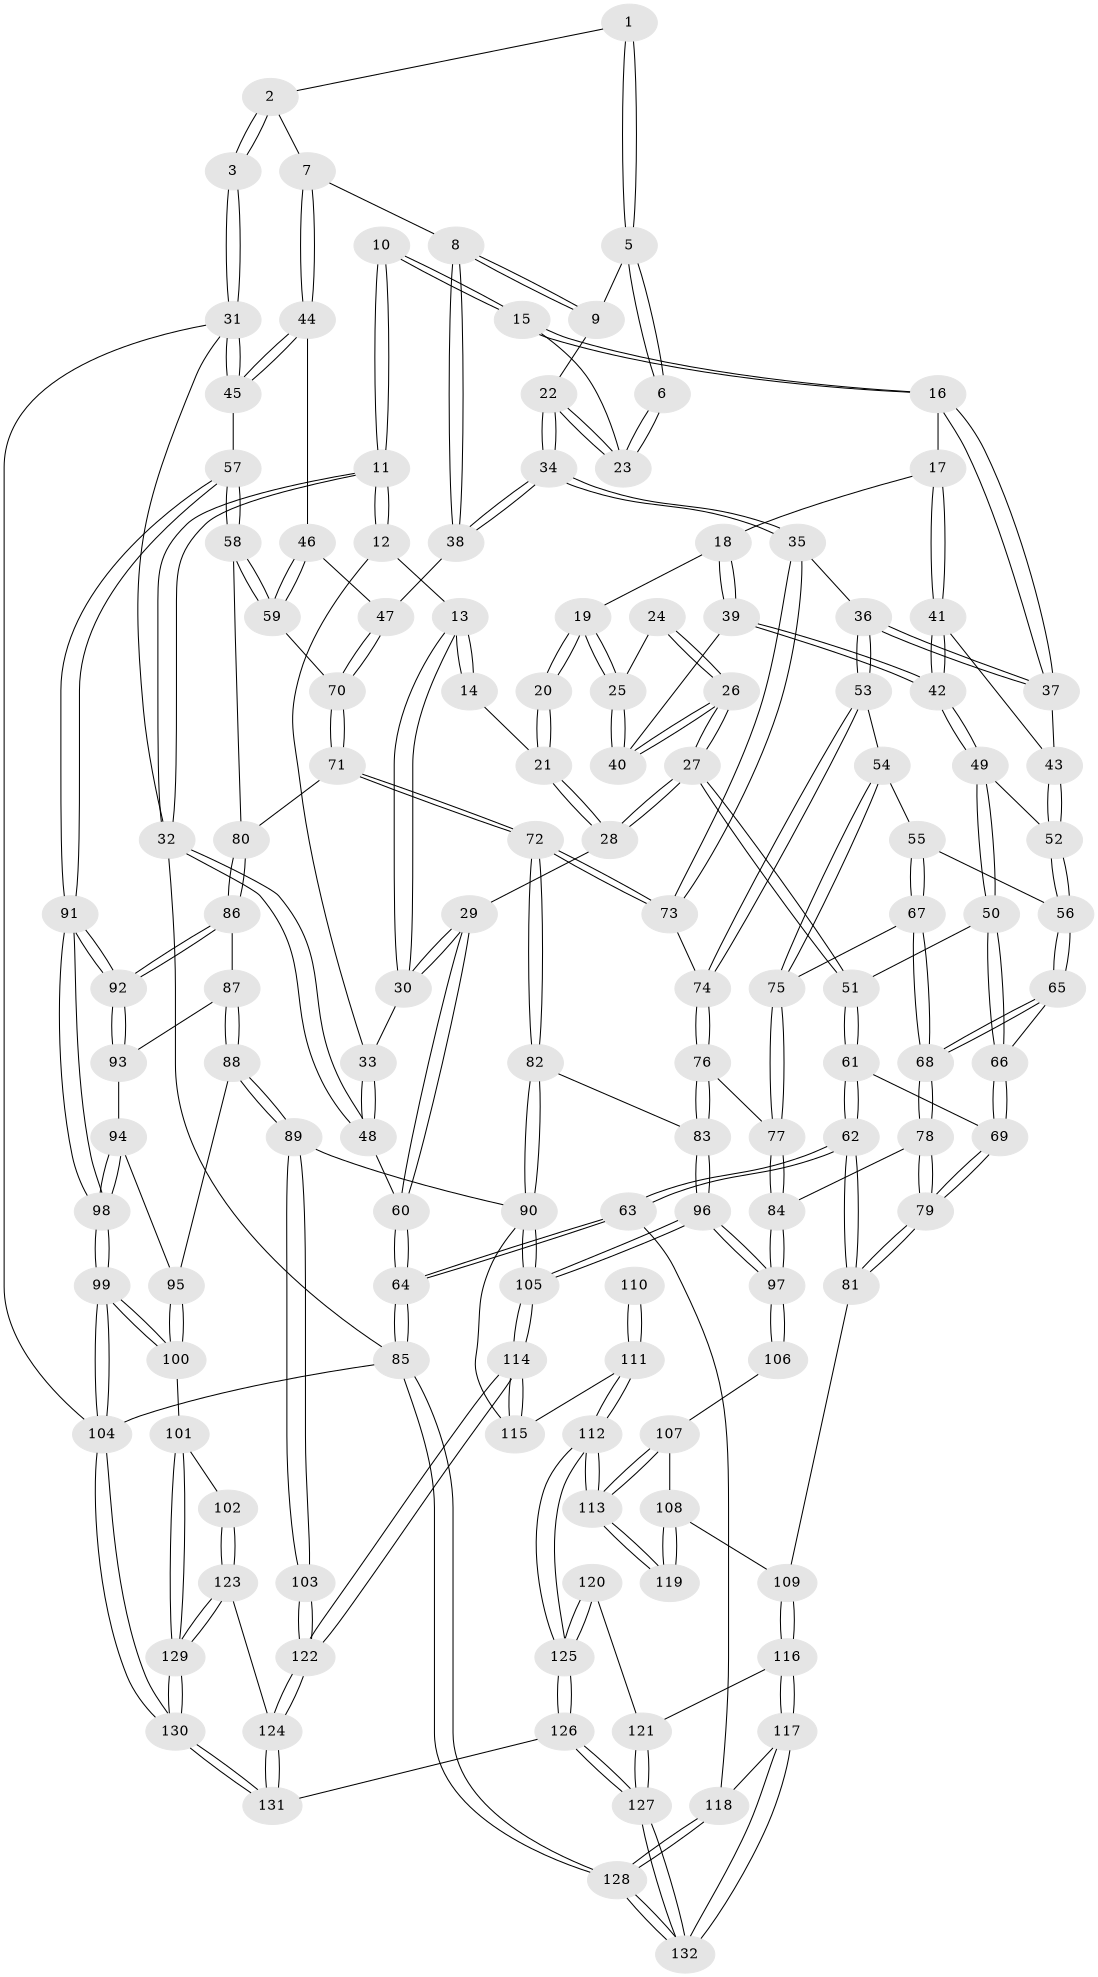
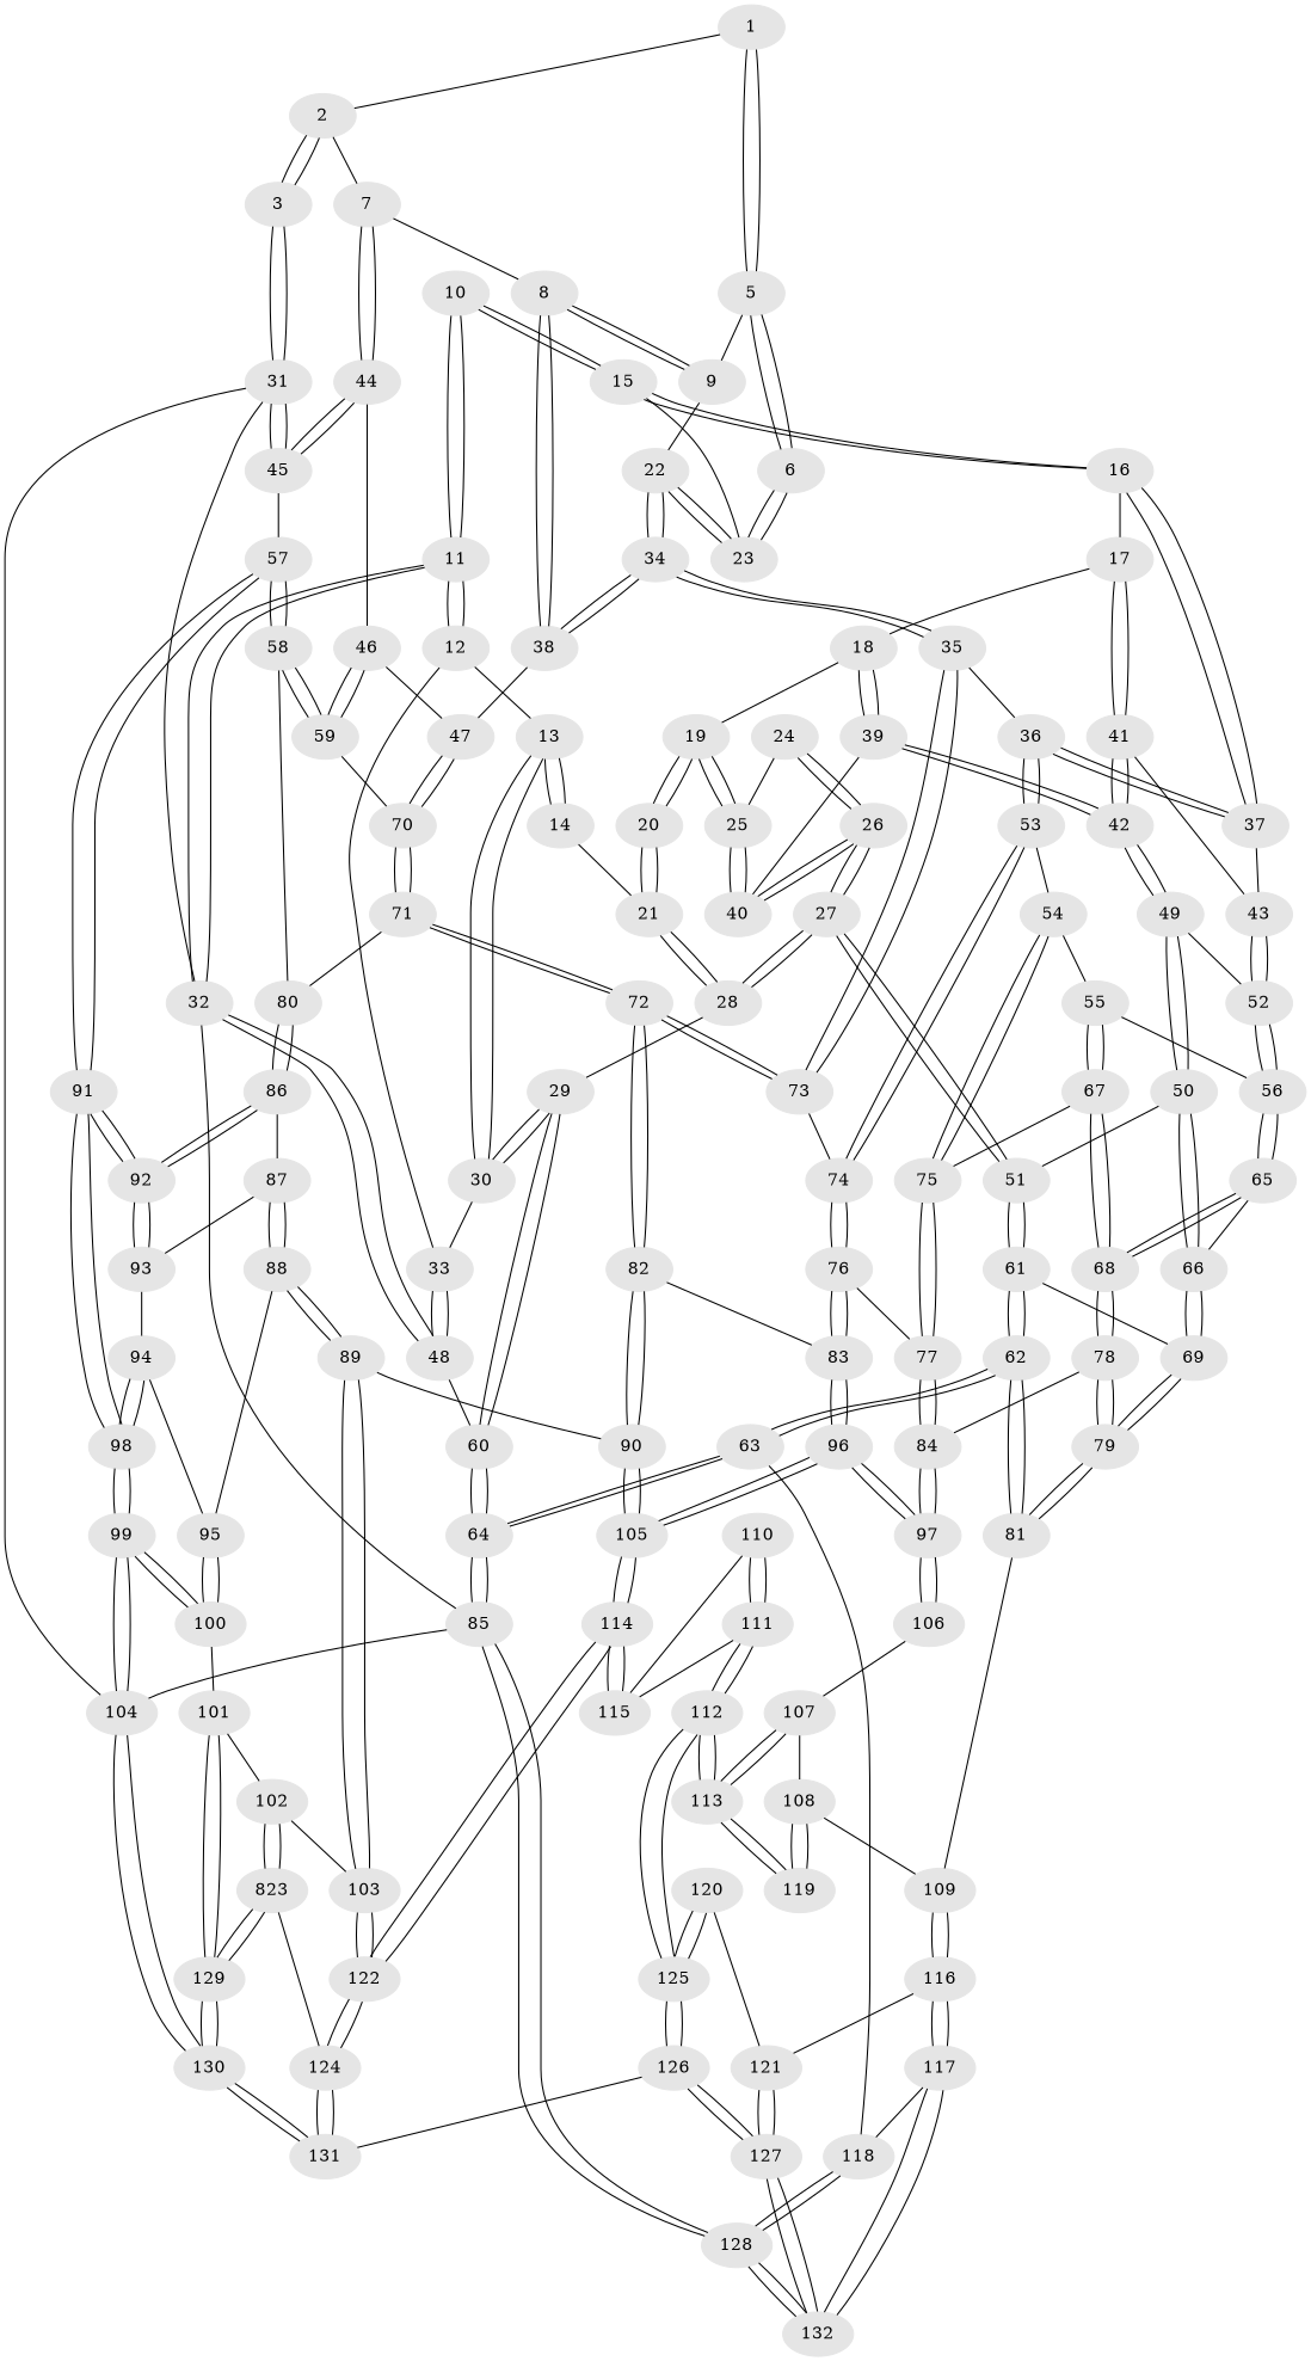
  graph {
    node [color=gray90 style=filled]
    1
    2
    5
    3
    7
    6
    9
    31
    8
    44
    32
    45
    104
    23
    22
    38
    46
    47
    34
    10
    11
    15
    12
    16
    13
    33
    48
    85
    14
    30
    21
    28
    17
    37
    18
    41
    43
    19
    39
    42
    20
    25
    40
    29
    35
    24
    26
    27
    51
    61
    60
    64
    57
    130
    128
    36
    73
    53
    74
    54
    52
    70
    49
    50
    56
    59
    58
    91
    71
    66
    69
    62
    65
    55
    75
    76
    67
    77
    68
    80
    92
    98
    86
    63
    81
    79
    118
    109
    78
    84
    72
    82
    83
    90
    96
    97
    87
    116
    105
    106
    132
    88
    93
    89
    95
    94
    103
    100
    122
    114
    99
    101
    107
    102
    129
-   123
+   123 [label=823]
    124
    131
    115
    108
    113
    110
    111
    119
    117
    121
    112
    125
    126
    127
    120
    1 -- 2
    1 -- 5
    1 -- 5
    2 -- 3
    2 -- 3
    2 -- 7
    5 -- 6
    5 -- 6
    5 -- 9
    3 -- 31
    3 -- 31
    7 -- 8
    7 -- 44
    7 -- 44
    6 -- 23
    6 -- 23
    9 -- 22
    31 -- 32
    31 -- 45
    31 -- 45
    31 -- 104
    8 -- 9
    8 -- 9
    8 -- 38
    8 -- 38
    44 -- 45
    44 -- 45
    44 -- 46
    32 -- 48
    32 -- 48
    32 -- 85
    45 -- 57
    104 -- 130
    104 -- 130
    22 -- 23
    22 -- 23
    22 -- 34
    22 -- 34
    38 -- 47
    46 -- 47
    46 -- 59
    46 -- 59
    47 -- 70
    47 -- 70
    34 -- 38
    34 -- 38
    34 -- 35
    34 -- 35
    10 -- 11
    10 -- 11
    10 -- 15
    10 -- 15
    11 -- 32
    11 -- 32
    11 -- 12
    11 -- 12
    15 -- 23
    15 -- 16
    15 -- 16
    12 -- 13
    12 -- 33
    16 -- 17
    16 -- 37
    16 -- 37
    13 -- 14
    13 -- 14
    13 -- 30
    13 -- 30
    33 -- 48
    33 -- 48
    48 -- 60
    85 -- 104
    85 -- 128
    85 -- 128
    14 -- 21
    30 -- 33
    21 -- 28
    21 -- 28
    28 -- 29
    17 -- 18
    17 -- 41
    17 -- 41
    37 -- 43
    18 -- 19
    18 -- 39
    18 -- 39
    41 -- 43
    41 -- 42
    41 -- 42
    43 -- 52
    43 -- 52
    19 -- 20
    19 -- 20
    19 -- 25
    19 -- 25
    39 -- 42
    39 -- 42
    39 -- 40
    42 -- 49
    42 -- 49
    20 -- 21
    20 -- 21
    25 -- 40
    25 -- 40
    29 -- 30
    29 -- 30
    29 -- 60
    29 -- 60
    35 -- 36
    35 -- 73
    35 -- 73
    24 -- 25
    24 -- 26
    24 -- 26
    26 -- 40
    26 -- 40
    26 -- 27
    26 -- 27
    27 -- 28
    27 -- 28
    27 -- 51
    27 -- 51
    51 -- 61
    51 -- 61
    61 -- 69
    61 -- 62
    61 -- 62
    60 -- 64
    60 -- 64
    64 -- 85
    64 -- 85
    57 -- 58
    57 -- 58
    57 -- 91
    57 -- 91
    130 -- 131
    130 -- 131
    128 -- 132
    128 -- 132
    36 -- 37
    36 -- 37
    36 -- 53
    36 -- 53
    73 -- 74
    53 -- 74
    53 -- 74
    53 -- 54
    74 -- 76
    74 -- 76
    54 -- 55
    54 -- 75
    54 -- 75
    52 -- 56
    52 -- 56
    70 -- 71
    70 -- 71
    49 -- 52
    49 -- 50
    49 -- 50
    50 -- 51
    50 -- 66
    50 -- 66
    56 -- 65
    56 -- 65
    59 -- 70
    58 -- 59
    58 -- 59
    58 -- 80
    91 -- 92
    91 -- 92
    91 -- 98
    91 -- 98
    71 -- 80
    71 -- 72
    71 -- 72
    66 -- 69
    66 -- 69
    69 -- 79
    69 -- 79
    62 -- 63
    62 -- 63
    62 -- 81
    62 -- 81
    65 -- 66
    65 -- 68
    65 -- 68
    55 -- 56
    55 -- 67
    55 -- 67
    75 -- 77
    75 -- 77
    76 -- 77
    76 -- 83
    76 -- 83
    67 -- 75
    67 -- 68
    67 -- 68
    77 -- 84
    77 -- 84
    68 -- 78
    68 -- 78
    80 -- 86
    80 -- 86
    92 -- 93
    92 -- 93
    98 -- 99
    98 -- 99
    86 -- 92
    86 -- 92
    86 -- 87
    63 -- 64
    63 -- 64
    63 -- 118
    81 -- 109
    79 -- 81
    79 -- 81
    118 -- 128
    118 -- 128
    109 -- 116
    109 -- 116
    78 -- 79
    78 -- 79
    78 -- 84
    84 -- 97
    84 -- 97
    72 -- 73
    72 -- 73
    72 -- 82
    72 -- 82
    82 -- 83
    82 -- 90
    82 -- 90
    83 -- 96
    83 -- 96
    90 -- 105
    90 -- 105
    96 -- 97
    96 -- 97
    96 -- 105
    96 -- 105
    97 -- 106
    97 -- 106
    87 -- 88
    87 -- 88
    87 -- 93
    116 -- 117
    116 -- 117
    116 -- 121
    105 -- 114
    105 -- 114
    106 -- 107
    88 -- 89
    88 -- 89
    88 -- 95
    93 -- 94
    89 -- 90
    89 -- 103
    89 -- 103
    95 -- 100
    95 -- 100
    94 -- 98
    94 -- 98
    94 -- 95
    103 -- 122
    103 -- 122
    100 -- 101
    122 -- 124
    122 -- 124
    114 -- 122
    114 -- 122
    114 -- 115
    114 -- 115
    99 -- 104
    99 -- 104
    99 -- 100
    99 -- 100
    101 -- 102
    101 -- 129
    101 -- 129
    107 -- 108
    107 -- 113
    107 -- 113
+   102 -- 103
    102 -- 123
    102 -- 123
    129 -- 130
    129 -- 130
    123 -- 129
    123 -- 129
    123 -- 124
    124 -- 131
    124 -- 131
    108 -- 109
    108 -- 119
    108 -- 119
    113 -- 119
    113 -- 119
-   90 -- 115
+   110 -- 115
    110 -- 111
    110 -- 111
    111 -- 115
    111 -- 112
    111 -- 112
    117 -- 118
    117 -- 132
    117 -- 132
    121 -- 127
    121 -- 127
    112 -- 113
    112 -- 113
    112 -- 125
    112 -- 125
    125 -- 126
    125 -- 126
    126 -- 131
    126 -- 127
    126 -- 127
    127 -- 132
    127 -- 132
    120 -- 121
    120 -- 125
    120 -- 125
  }
